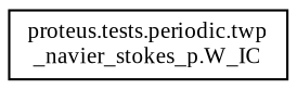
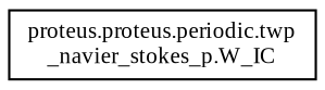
  digraph {
    rankdir=LR
    fontname="Liberation Serif"
-   n1 [color=black fillcolor=white fontname="Liberation Serif" fontsize=10 height=0.2 label="proteus.tests.periodic.twp\l_navier_stokes_p.W_IC" shape=record style=filled width=0.4]
+   n1 [color=black fillcolor=white fontname="Liberation Serif" fontsize=10 height=0.2 label="proteus.proteus.periodic.twp\l_navier_stokes_p.W_IC" shape=record style=filled width=0.4]
  }
